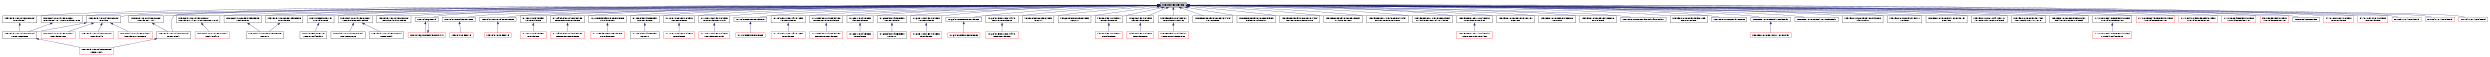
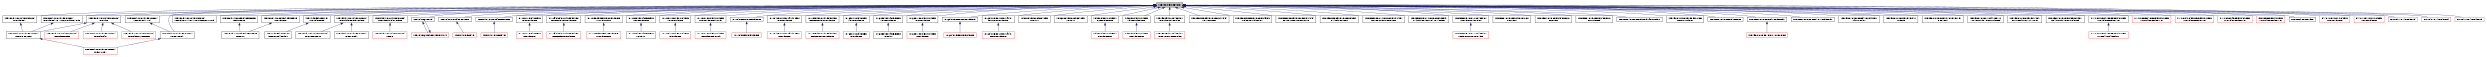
  digraph {
    rankdir=TB
    node [color=black fillcolor=white fontname=Helvetica fontsize=10 shape=record style=filled]
    edge [color=midnightblue dir=back fontname=Helvetica fontsize=10 labelfontname=Helvetica labelfontsize=10 style=solid]
    n1 [fillcolor=grey75 fontcolor=black height=0.2 label="ns3::Socket::SendTo" width=0.4]
    n2 [height=0.2 label="ns3::aodv::RoutingProtocol\l::SendTo" width=0.4]
    n3 [height=0.2 label="ns3::aodv::RoutingProtocol\l::SendReply" width=0.4]
    n4 [height=0.2 label="ns3::aodv::RoutingProtocol\l::SendReplyByIntermediateNode" width=0.4]
    n5 [height=0.2 label="ns3::aodv::RoutingProtocol\l::SendReplyAck" width=0.4]
    n6 [height=0.2 label="ns3::aodv::RoutingProtocol\l::RecvReply" width=0.4]
    n7 [height=0.2 label="ns3::aodv::RoutingProtocol\l::SendRerrWhenNoRouteToForward" width=0.4]
    n8 [height=0.2 label="ns3::aodv::LoopbackTestCase\l::EchoData" width=0.4]
    n9 [height=0.2 label="ns3::aodv::LoopbackTestCase\l::SendData" width=0.4]
    n10 [height=0.2 label="ns3::UdpEchoServer\l::HandleRead" width=0.4]
    n11 [height=0.2 label="ns3::dsdv::RoutingProtocol\l::SendTriggeredUpdate" width=0.4]
    n12 [height=0.2 label="ns3::dsdv::RoutingProtocol\l::SendPeriodicUpdate" width=0.4]
    n13 [height=0.2 label="ns3::Ping6::Send" width=0.4]
    n14 [height=0.2 label="ns3::Rip::HandleRequests" width=0.4]
    n15 [height=0.2 label="ns3::RipNg::HandleRequests" width=0.4]
    n16 [height=0.2 label="Ipv4ForwardingTest\l::DoSendData" width=0.4]
    n17 [height=0.2 label="Ipv4GlobalRoutingSlash32\lTestCase::DoSendData" width=0.4]
    n18 [height=0.2 label="Ipv4HeaderTest::DoSendData\l_IpHdr_Dscp" width=0.4]
    n19 [height=0.2 label="Ipv4PacketInfoTagTest\l::DoSendData" width=0.4]
    n20 [height=0.2 label="Ipv4RawSocketImplTest\l::DoSendData" width=0.4]
    n21 [height=0.2 label="Ipv4RawSocketImplTest\l::DoSendData_IpHdr" width=0.4]
    n22 [height=0.2 label="Ipv4RipTest::DoSendData" width=0.4]
    n23 [height=0.2 label="Ipv4RipCountToInfinityTest\l::DoSendData" width=0.4]
    n24 [height=0.2 label="Ipv4StaticRoutingSlash32\lTestCase::DoSendData" width=0.4]
    n25 [height=0.2 label="Ipv6ForwardingTest\l::DoSendData" width=0.4]
    n26 [height=0.2 label="Ipv6PacketInfoTagTest\l::DoSendData" width=0.4]
    n27 [height=0.2 label="Ipv6RawSocketImplTest\l::DoSendData" width=0.4]
    n28 [height=0.2 label="Ipv6RipngTest::DoSendData" width=0.4]
    n29 [height=0.2 label="Ipv6RipngCountToInfinity\lTest::DoSendData" width=0.4]
    n30 [height=0.2 label="UdpSocketLoopbackTest\l::DoRun" width=0.4]
    n31 [height=0.2 label="Udp6SocketLoopbackTest\l::DoRun" width=0.4]
    n32 [height=0.2 label="UdpSocketImplTest::\lDoSendDataTo" width=0.4]
    n33 [height=0.2 label="Udp6SocketImplTest\l::DoSendDataTo" width=0.4]
    n34 [height=0.2 label="ns3::EpcEnbApplication\l::SendToS1uSocket" width=0.4]
    n35 [height=0.2 label="ns3::EpcS1apEnb::DoSendInitial\lUeMessage" width=0.4]
    n36 [height=0.2 label="ns3::EpcS1apEnb::DoSendErab\lReleaseIndication" width=0.4]
    n37 [height=0.2 label="ns3::EpcS1apEnb::DoSendInitial\lContextSetupResponse" width=0.4]
    n38 [height=0.2 label="ns3::EpcS1apEnb::DoSendPath\lSwitchRequest" width=0.4]
    n39 [height=0.2 label="ns3::EpcS1apMme::DoSendInitial\lContextSetupRequest" width=0.4]
    n40 [height=0.2 label="ns3::EpcS1apMme::DoSendPath\lSwitchRequestAcknowledge" width=0.4]
    n41 [height=0.2 label="ns3::EpcSgwPgwApplication\l::SendToS1uSocket" width=0.4]
    n42 [height=0.2 label="ns3::EpcX2::DoSendHandover\lRequest" width=0.4]
    n43 [height=0.2 label="ns3::EpcX2::DoSendRlcSetup\lRequest" width=0.4]
    n44 [height=0.2 label="ns3::EpcX2::DoSendRlcSetup\lCompleted" width=0.4]
    n45 [height=0.2 label="ns3::EpcX2::DoSendLoadInformation" width=0.4]
    n46 [height=0.2 label="ns3::EpcX2::DoSendResource\lStatusUpdate" width=0.4]
    n47 [height=0.2 label="ns3::EpcX2::DoSendUeData" width=0.4]
    n48 [height=0.2 label="ns3::EpcX2::DoSendMcPdcpPdu" width=0.4]
    n49 [height=0.2 label="ns3::EpcX2::DoReceiveMcPdcpSdu" width=0.4]
    n50 [height=0.2 label="ns3::EpcX2::DoReceiveAssistant\lInformation" width=0.4]
    n51 [height=0.2 label="ns3::EpcX2::DoSendUeSinr\lUpdate" width=0.4]
    n52 [height=0.2 label="ns3::EpcX2::DoSendMcHandover\lRequest" width=0.4]
    n53 [height=0.2 label="ns3::EpcX2::DoNotifyLteMm\lWaveHandoverCompleted" width=0.4]
    n54 [height=0.2 label="ns3::EpcX2::DoSendSwitch\lConnectionToMmWave" width=0.4]
    n55 [height=0.2 label="ns3::EpcX2::DoSendSecondary\lCellHandoverCompleted" width=0.4]
    n56 [height=0.2 label="HwmpProactiveRegressionTest\l::HandleReadServer" width=0.4]
    n57 [color=red height=0.2 label="HwmpReactiveRegressionTest\l::HandleReadServer" width=0.4]
    n58 [color=red height=0.2 label="HwmpSimplestRegressionTest\l::HandleReadServer" width=0.4]
    n59 [color=red height=0.2 label="HwmpDoRfRegressionTest\l::HandleReadServer" width=0.4]
    n60 [color=red height=0.2 label="FlameRegressionTest\l::HandleReadServer" width=0.4]
    n61 [height=0.2 label="ns3::Socket::SendTo" width=0.4]
    n62 [color=red height=0.2 label="SixlowpanHc1ImplTest\l::DoSendData" width=0.4]
    n63 [color=red height=0.2 label="SixlowpanIphcImplTest\l::DoSendData" width=0.4]
    n64 [color=red height=0.2 label="Tunnel::N0VirtualSend" width=0.4]
    n65 [color=red height=0.2 label="Tunnel::N1VirtualSend" width=0.4]
    n66 [color=red height=0.2 label="Tunnel::N3VirtualSend" width=0.4]
    n67 [color=red height=0.2 label="ns3::aodv::RoutingProtocol\l::SendRequest" width=0.4]
    n68 [height=0.2 label="ns3::aodv::RoutingProtocol\l::RecvRequest" width=0.4]
    n69 [color=red height=0.2 label="ns3::aodv::RoutingProtocol\l::SendHello" width=0.4]
    n70 [color=red height=0.2 label="ns3::aodv::RoutingProtocol\l::SendRerrMessage" width=0.4]
    n71 [color=red height=0.2 label="ns3::aodv::RoutingProtocol\l::RecvAodv" width=0.4]
-   n72 [color=red height=0.2 label="ns3::aodv::RoutingProtocol\l::Forwarding" width=0.4]
    n73 [height=0.2 label="ns3::aodv::LoopbackTestCase\l::DoRun" width=0.4]
    n74 [height=0.2 label="ns3::UdpEchoServer\l::StartApplication" width=0.4]
    n75 [height=0.2 label="ns3::dsdv::RoutingProtocol\l::RouteOutput" width=0.4]
    n76 [height=0.2 label="ns3::dsdv::RoutingProtocol\l::RecvDsdv" width=0.4]
+   n77 [color=red height=0.2 label="ns3::dsdv::RoutingProtocol\l::Start" width=0.4]
    n78 [color=red height=0.2 label="ns3::Ping6::ScheduleTransmit" width=0.4]
    n79 [color=red height=0.2 label="ns3::Rip::Receive" width=0.4]
    n80 [color=red height=0.2 label="ns3::RipNg::Receive" width=0.4]
    n81 [color=red height=0.2 label="Ipv4ForwardingTest\l::SendData" width=0.4]
    n82 [color=red height=0.2 label="Ipv4GlobalRoutingSlash32\lTestCase::SendData" width=0.4]
    n83 [color=red height=0.2 label="Ipv4HeaderTest::SendData\l_IpHdr_Dscp" width=0.4]
    n84 [height=0.2 label="Ipv4PacketInfoTagTest\l::DoRun" width=0.4]
    n85 [color=red height=0.2 label="Ipv4RawSocketImplTest\l::SendData" width=0.4]
    n86 [color=red height=0.2 label="Ipv4RawSocketImplTest\l::SendData_IpHdr" width=0.4]
    n87 [color=red height=0.2 label="Ipv4RipTest::SendData" width=0.4]
    n88 [color=red height=0.2 label="Ipv4RipCountToInfinityTest\l::SendData" width=0.4]
    n89 [color=red height=0.2 label="Ipv4StaticRoutingSlash32\lTestCase::SendData" width=0.4]
    n90 [color=red height=0.2 label="Ipv6ForwardingTest\l::SendData" width=0.4]
    n91 [height=0.2 label="Ipv6PacketInfoTagTest\l::DoRun" width=0.4]
    n92 [color=red height=0.2 label="Ipv6RawSocketImplTest\l::SendData" width=0.4]
    n93 [color=red height=0.2 label="Ipv6RipngTest::SendData" width=0.4]
    n94 [color=red height=0.2 label="Ipv6RipngCountToInfinity\lTest::SendData" width=0.4]
    n95 [color=red height=0.2 label="UdpSocketImplTest::\lSendDataTo" width=0.4]
    n96 [color=red height=0.2 label="Udp2SocketImplTest\l::SendDataTo" width=0.4]
    n97 [color=red height=0.2 label="ns3::EpcEnbApplication\l::RecvFromLteSocket" width=0.4]
    n98 [color=red height=0.2 label="ns3::EpcSgwPgwApplication\l::RecvFromTunDevice" width=0.4]
    n99 [color=red height=0.2 label="ns3::EpcX2::RecvFromX2uSocket" width=0.4]
    n100 [color=red height=0.2 label="HwmpProactiveRegressionTest\l::InstallApplications" width=0.4]
    n1 -> n2
    n1 -> n3
    n1 -> n4
    n1 -> n5
    n1 -> n6
    n1 -> n7
    n1 -> n8
    n1 -> n9
    n1 -> n10
    n1 -> n11
    n1 -> n12
    n1 -> n13
    n1 -> n14
    n1 -> n15
    n1 -> n16
    n1 -> n17
    n1 -> n18
    n1 -> n19
    n1 -> n20
    n1 -> n21
    n1 -> n22
    n1 -> n23
    n1 -> n24
    n1 -> n25
    n1 -> n26
    n1 -> n27
    n1 -> n28
    n1 -> n29
    n1 -> n30
    n1 -> n31
    n1 -> n32
    n1 -> n33
    n1 -> n34
    n1 -> n35
    n1 -> n36
    n1 -> n37
    n1 -> n38
    n1 -> n39
    n1 -> n40
    n1 -> n41
    n1 -> n42
    n1 -> n43
    n1 -> n44
    n1 -> n45
    n1 -> n46
    n1 -> n47
    n1 -> n48
    n1 -> n49
    n1 -> n50
    n1 -> n51
    n1 -> n52
    n1 -> n53
    n1 -> n54
    n1 -> n55
    n1 -> n56
    n1 -> n57
    n1 -> n58
    n1 -> n59
    n1 -> n60
    n1 -> n61
    n1 -> n62
    n1 -> n63
    n1 -> n64
    n1 -> n65
    n1 -> n66
    n2 -> n67
    n2 -> n68
    n2 -> n69
    n2 -> n70
    n3 -> n68
    n4 -> n68
    n5 -> n6
    n6 -> n71
-   n7 -> n72
    n8 -> n73
    n9 -> n73
    n10 -> n74
    n11 -> n75
    n11 -> n76
+   n12 -> n77
    n13 -> n78
    n14 -> n79
    n15 -> n80
    n16 -> n81
    n17 -> n82
    n18 -> n83
    n19 -> n84
    n20 -> n85
    n21 -> n86
    n22 -> n87
    n23 -> n88
    n24 -> n89
    n25 -> n90
    n26 -> n91
    n27 -> n92
    n28 -> n93
    n29 -> n94
    n32 -> n95
    n33 -> n96
    n34 -> n97
    n41 -> n98
    n48 -> n99
    n56 -> n100
    n68 -> n71
    n78 -> n13
  }
